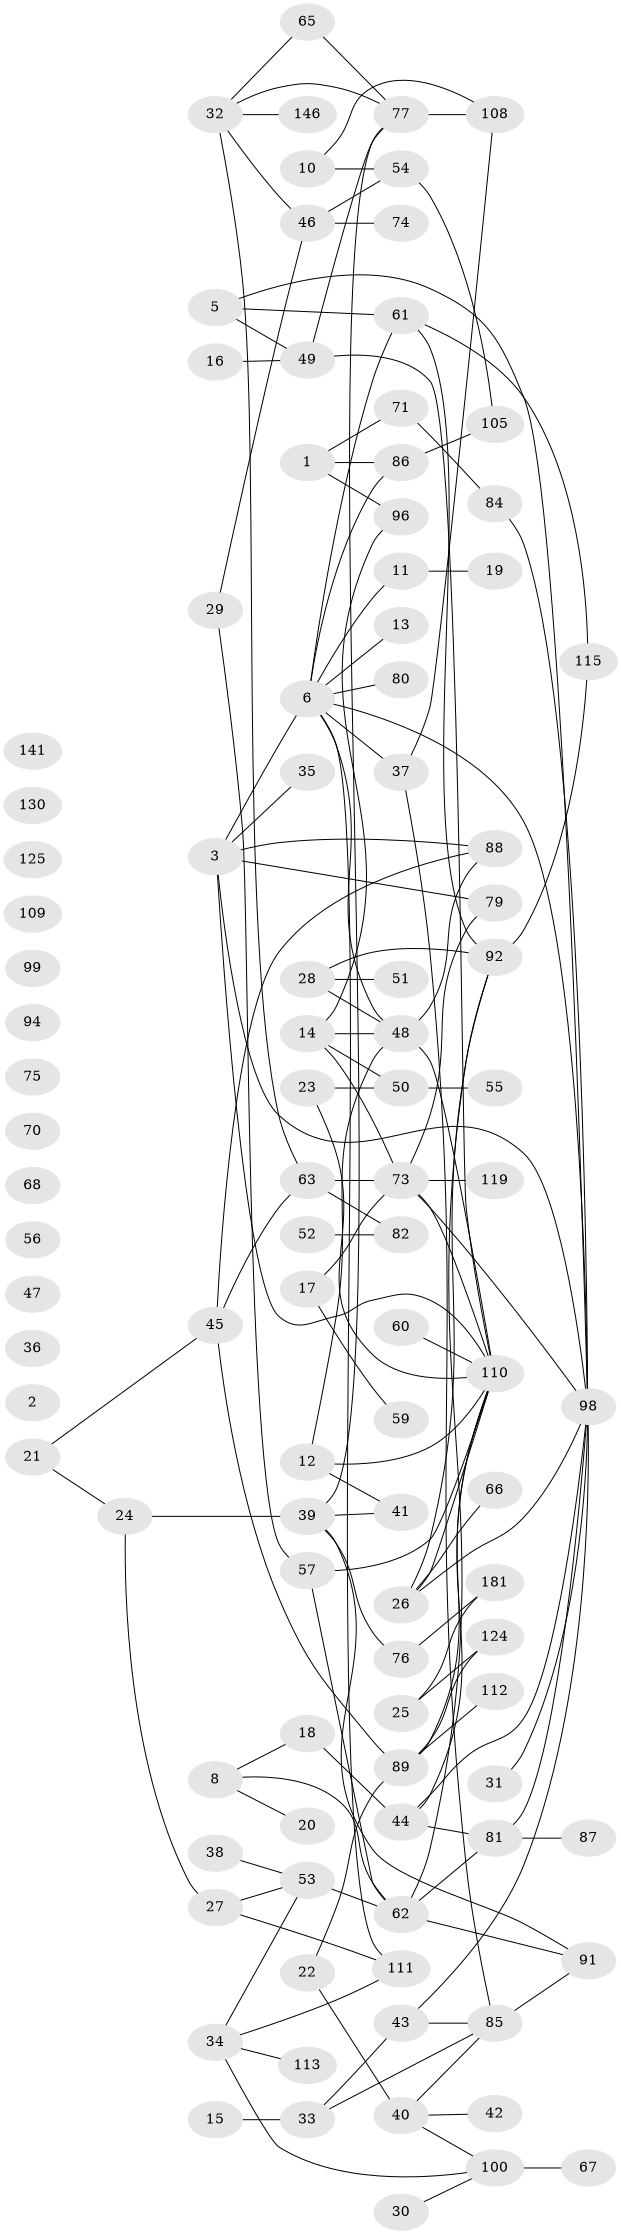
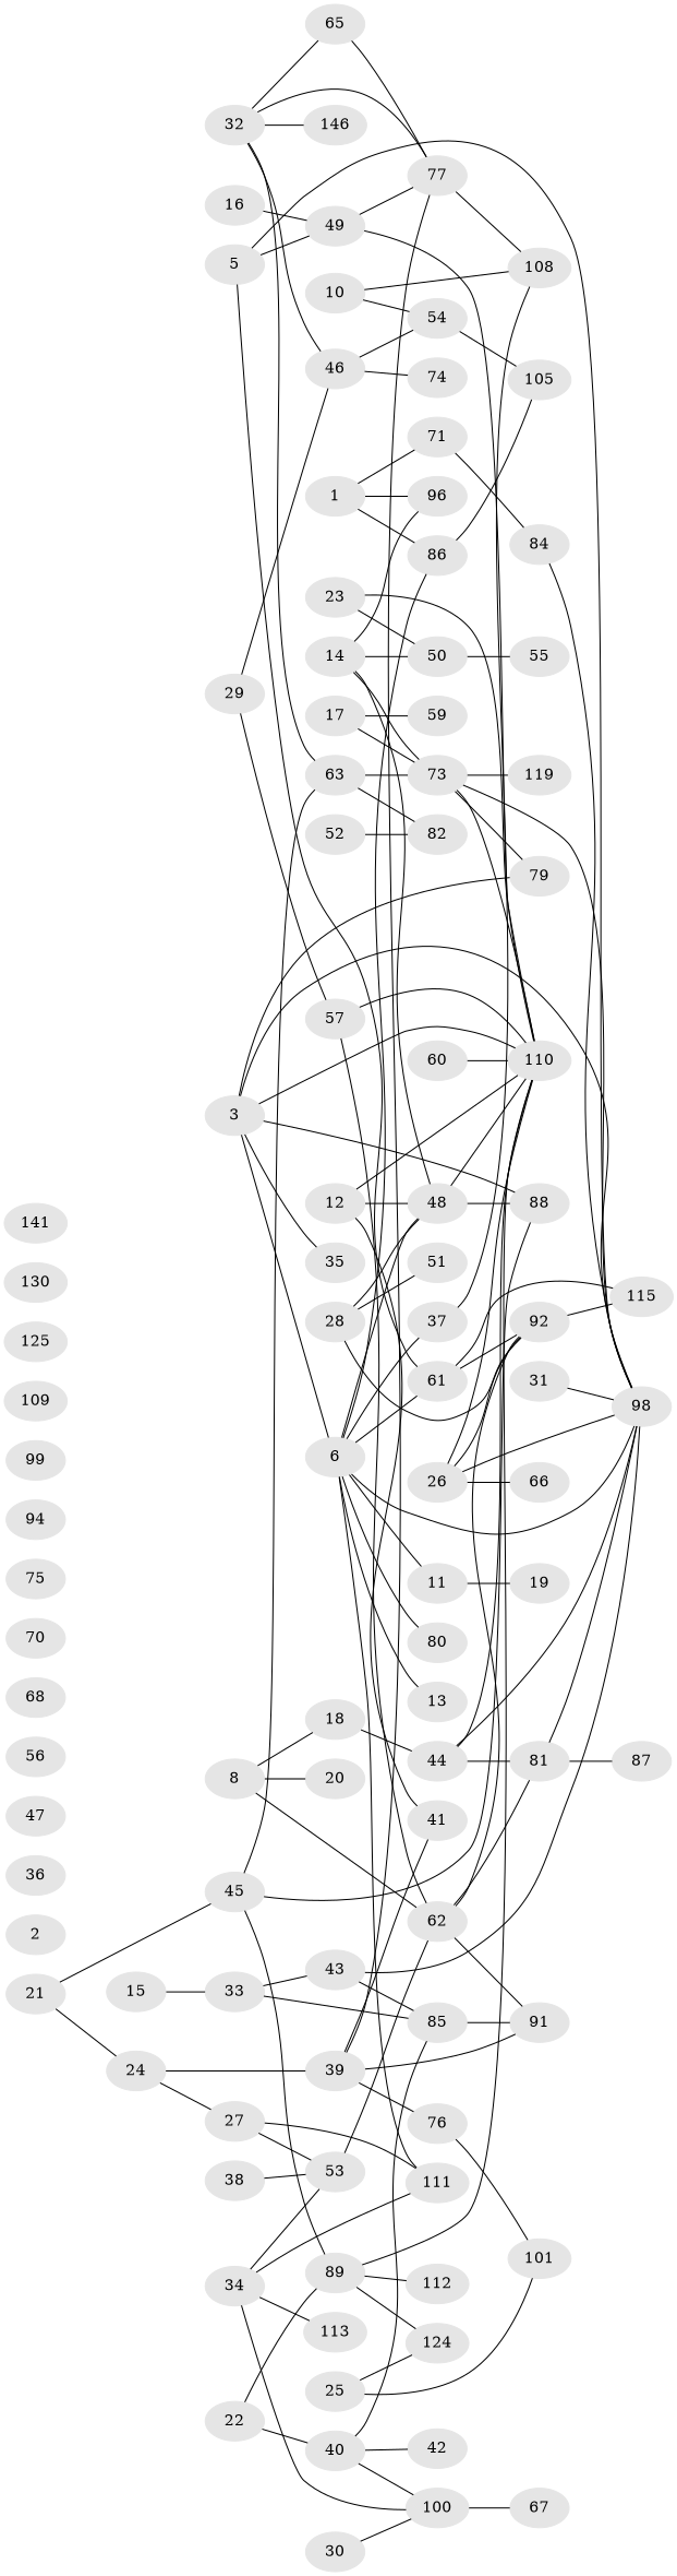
  graph {
    rankdir=LR
    node [color=gray90 style=filled]
    1 [super="+4"]
    71 [super="+78"]
    86
    96
    84 [super="+138"]
    105 [super="+127"]
    2
    3 [super="+95"]
    6 [super="+9+7+58"]
    35
    79 [super="+97"]
    88
    98 [super="+120"]
    110 [super="+118"]
    61
    11
    13
    37
    48 [super="+128"]
    80
    111
    5 [super="+106"]
    49
    77
    92 [super="+102"]
    115 [super="+137+145"]
    19
    85 [super="+114"]
    108
    8 [super="+121"]
    18
    20
    62 [super="+135"]
    44 [super="+104"]
    91
    81
    10
    54
    12
    41
    14
    50
    73
    55
    119
    15
    33
    43
    16
    59 [super="+72"]
    17
    21
    24
    45 [super="+132"]
    27
    39 [super="+69"]
    89 [super="+107"]
    63 [super="+64"]
    22
    40
    100
    42
    124
    112
    23
    53 [super="+103"]
    76
    25
-   101 [label=181]
+   101
    26 [super="+140"]
    66
    28
    51
    46 [super="+134+131"]
    74
    29
    57 [super="+90"]
    30
    67
    31
    32
    65
    146
    82
    34 [super="+93"]
    113
    36
    38
    87
    47
    52
    56
    60
    68
    70
    75
    94
    99
    109
    125 [super="+144"]
    130
    141
    1 -- 71
    1 -- 86
    1 -- 96
    71 -- 84
    86 -- 105
    84 -- 98
    3 -- 6
    3 -- 35
    3 -- 79
    3 -- 88
    3 -- 98
    3 -- 110
    6 -- 86
    6 -- 98
    6 -- 61
    6 -- 11
    6 -- 13
    6 -- 37
    6 -- 48
    6 -- 80
    6 -- 111
    61 -- 92
    61 -- 115
    11 -- 19
-   37 -- 85
    37 -- 108
    48 -- 88
    48 -- 110
    5 -- 98
    5 -- 61
    5 -- 49
    49 -- 110
    49 -- 77
    77 -- 108
    92 -- 115
    85 -- 91
    8 -- 18
    8 -- 20
    8 -- 62
    18 -- 44
    62 -- 92
    62 -- 91
    62 -- 81
    44 -- 98
    44 -- 110
    44 -- 81
    81 -- 98
    81 -- 87
    10 -- 108
    10 -- 54
    54 -- 105
    12 -- 110
    12 -- 48
    12 -- 41
    14 -- 96
    14 -- 48
    14 -- 50
    14 -- 73
    50 -- 55
    73 -- 79
    73 -- 98
    73 -- 110
    73 -- 119
    15 -- 33
    33 -- 85
    33 -- 43
    43 -- 98
    43 -- 85
    16 -- 49
    17 -- 73
    17 -- 59
    21 -- 24
    21 -- 45
    24 -- 27
    24 -- 39
    45 -- 88
    45 -- 89
    45 -- 63
    27 -- 111
    27 -- 53
    39 -- 77
    39 -- 91
    39 -- 41
    39 -- 76
    89 -- 110
    89 -- 124
    89 -- 112
    63 -- 73
    63 -- 82
    22 -- 89
    22 -- 40
    40 -- 85
    40 -- 100
    40 -- 42
    100 -- 67
    23 -- 110
    23 -- 50
    53 -- 62
    76 -- 101
    25 -- 124
    25 -- 101
    26 -- 98
    26 -- 110
    26 -- 92
    26 -- 66
    28 -- 48
    28 -- 92
    28 -- 51
    46 -- 54
    46 -- 74
    29 -- 46
    29 -- 57
    57 -- 110
    57 -- 62
    30 -- 100
    31 -- 98
    32 -- 77
    32 -- 63
    32 -- 46
    32 -- 65
    32 -- 146
    65 -- 77
    34 -- 111
    34 -- 100
    34 -- 53
    34 -- 113
    38 -- 53
    52 -- 82
    60 -- 110
  }
